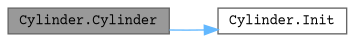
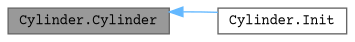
  digraph {
    rankdir=LR
    fontname="Courier Prime"
    node [fontname="Courier Prime" fontsize=10 shape=box style=filled]
    n1 [color=gray40 fillcolor=grey60 fontcolor=black height=0.2 label="Cylinder.Cylinder" width=0.4]
    n2 [color=grey40 fillcolor=white height=0.2 label="Cylinder.Init" width=0.4]
-   n1 -> n2 [color=steelblue1 fontname="Courier Prime" fontsize=10 labelfontname=Helvetica labelfontsize=10 style=solid]
+   n2 -> n1 [color=steelblue1 fontname="Courier Prime" fontsize=10 labelfontname=Helvetica labelfontsize=10 style=solid]
  }
